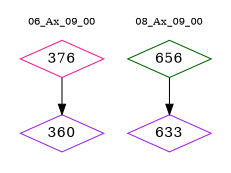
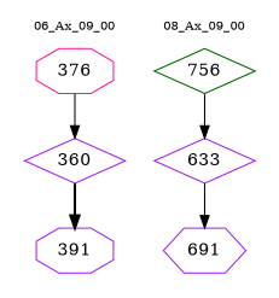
  digraph {
    node [color=purple shape=diamond]
    edge [color=black style=solid]
-   n1 [color=deeppink label=376]
+   n1 [color=deeppink label=376 shape=octagon]
    n2 [label=360]
-   n4 [color=darkgreen label=656]
+   n3 [label=391 shape=octagon]
+   n4 [color=darkgreen label=756]
    n5 [label=633]
+   n6 [label=691 shape=hexagon]
    subgraph cluster_1 {
      color=white
      fontsize=10
      label="06_Ax_09_00"
      n1
      n2
+     n3
    }
    subgraph cluster_2 {
      color=white
      fontsize=10
      label="08_Ax_09_00"
      n4
      n5
+     n6
    }
    n1 -> n2
+   n2 -> n3 [style=bold]
    n4 -> n5
+   n5 -> n6
  }
